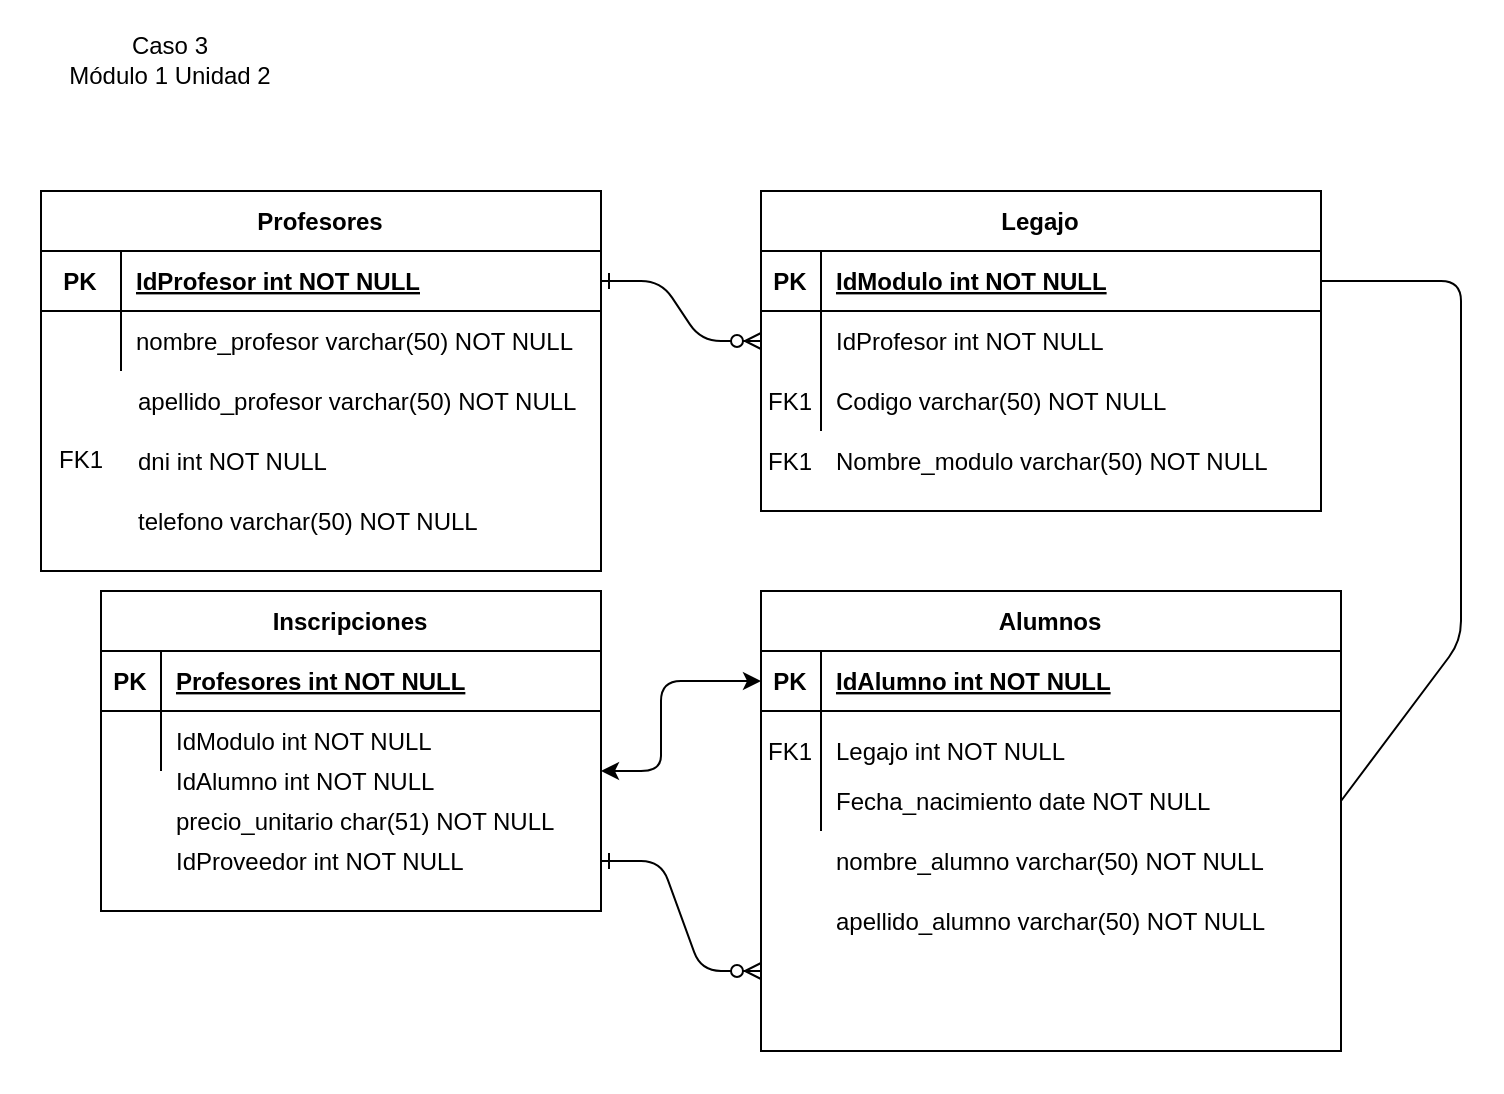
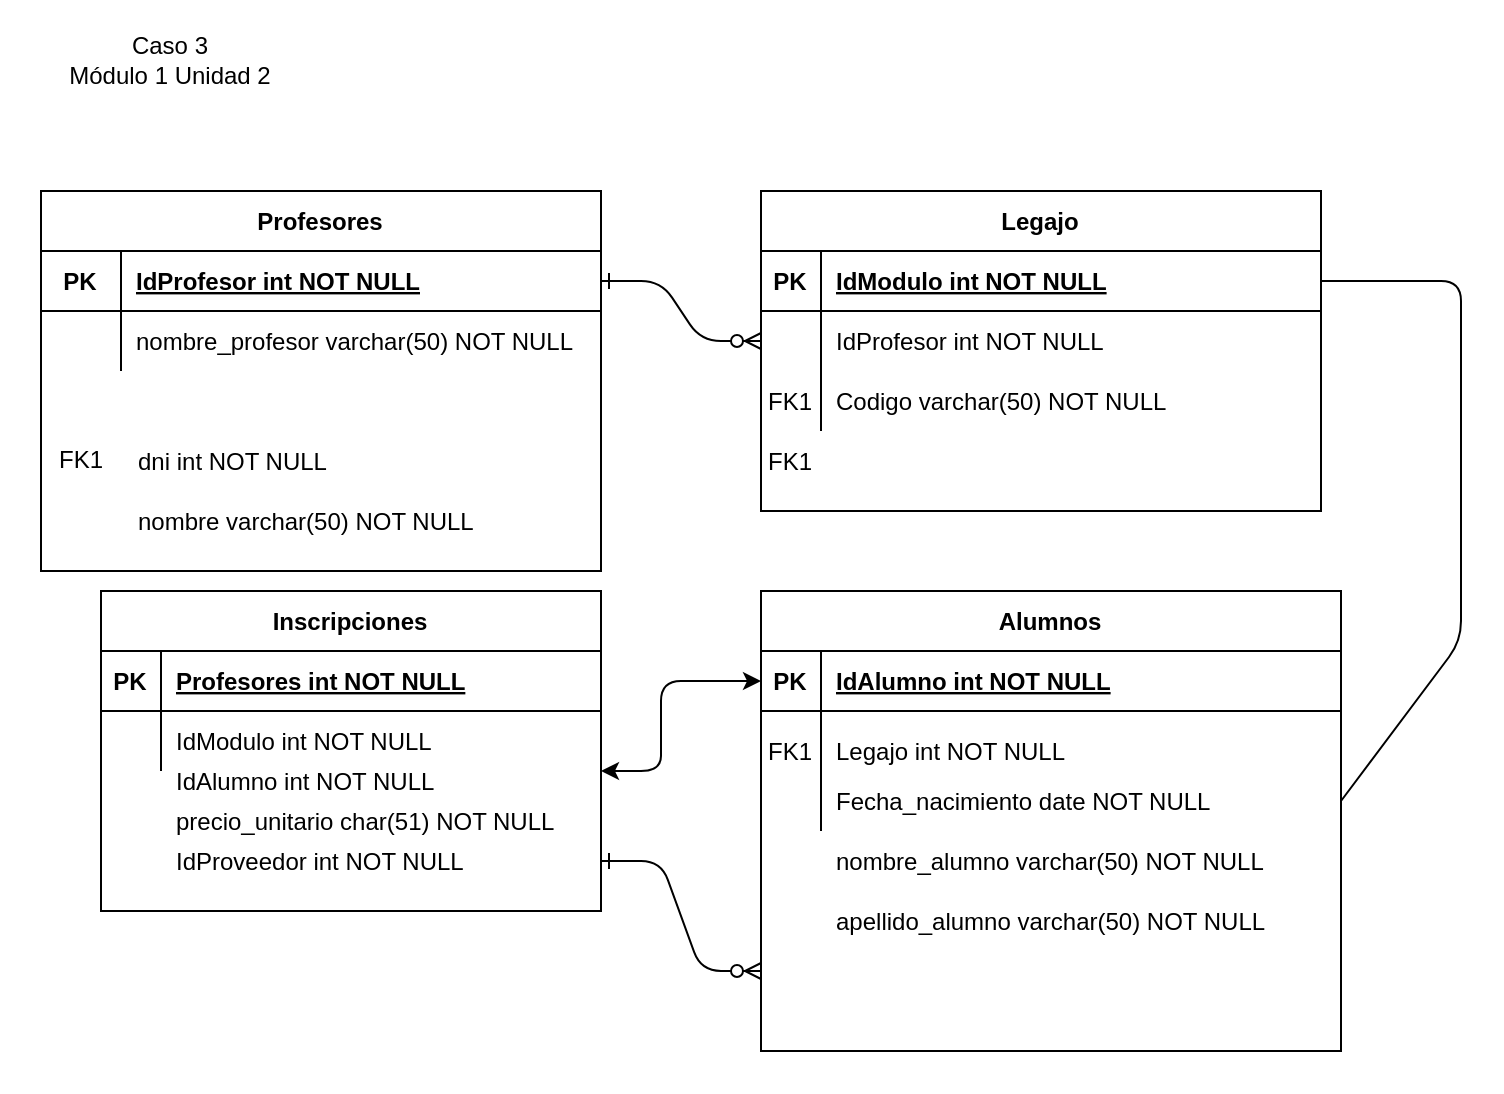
  <mxCell id="0" />
  <mxCell id="1" parent="0" />
  <mxCell id="2" value="" style="edgeStyle=entityRelationEdgeStyle;endArrow=ERzeroToMany;startArrow=ERone;endFill=1;startFill=0;" edge="1" parent="1" source="14" target="7"><mxGeometry width="100" height="100" relative="1" as="geometry"><mxPoint x="270" y="695" as="sourcePoint" /><mxPoint x="370" y="595" as="targetPoint" /></mxGeometry></mxCell>
  <mxCell id="3" value="Legajo" style="shape=table;startSize=30;container=1;collapsible=1;childLayout=tableLayout;fixedRows=1;rowLines=0;fontStyle=1;align=center;resizeLast=1;" vertex="1" parent="1"><mxGeometry x="380" y="95" width="280" height="160" as="geometry" /></mxCell>
  <mxCell id="4" value="" style="shape=partialRectangle;collapsible=0;dropTarget=0;pointerEvents=0;fillColor=none;points=[[0,0.5],[1,0.5]];portConstraint=eastwest;top=0;left=0;right=0;bottom=1;" vertex="1" parent="3"><mxGeometry y="30" width="280" height="30" as="geometry" /></mxCell>
  <mxCell id="5" value="PK" style="shape=partialRectangle;overflow=hidden;connectable=0;fillColor=none;top=0;left=0;bottom=0;right=0;fontStyle=1;" vertex="1" parent="4"><mxGeometry width="30" height="30" as="geometry" /></mxCell>
  <mxCell id="6" value="IdModulo int NOT NULL " style="shape=partialRectangle;overflow=hidden;connectable=0;fillColor=none;top=0;left=0;bottom=0;right=0;align=left;spacingLeft=6;fontStyle=5;" vertex="1" parent="4"><mxGeometry x="30" width="250" height="30" as="geometry" /></mxCell>
  <mxCell id="7" value="" style="shape=partialRectangle;collapsible=0;dropTarget=0;pointerEvents=0;fillColor=none;points=[[0,0.5],[1,0.5]];portConstraint=eastwest;top=0;left=0;right=0;bottom=0;" vertex="1" parent="3"><mxGeometry y="60" width="280" height="30" as="geometry" /></mxCell>
  <mxCell id="8" value="" style="shape=partialRectangle;overflow=hidden;connectable=0;fillColor=none;top=0;left=0;bottom=0;right=0;" vertex="1" parent="7"><mxGeometry width="30" height="30" as="geometry" /></mxCell>
  <mxCell id="9" value="IdProfesor int NOT NULL" style="shape=partialRectangle;overflow=hidden;connectable=0;fillColor=none;top=0;left=0;bottom=0;right=0;align=left;spacingLeft=6;" vertex="1" parent="7"><mxGeometry x="30" width="250" height="30" as="geometry" /></mxCell>
  <mxCell id="10" value="" style="shape=partialRectangle;collapsible=0;dropTarget=0;pointerEvents=0;fillColor=none;points=[[0,0.5],[1,0.5]];portConstraint=eastwest;top=0;left=0;right=0;bottom=0;" vertex="1" parent="3"><mxGeometry y="90" width="280" height="30" as="geometry" /></mxCell>
  <mxCell id="11" value="FK1" style="shape=partialRectangle;overflow=hidden;connectable=0;fillColor=none;top=0;left=0;bottom=0;right=0;" vertex="1" parent="10"><mxGeometry width="30" height="30" as="geometry" /></mxCell>
  <mxCell id="12" value="Codigo varchar(50) NOT NULL" style="shape=partialRectangle;overflow=hidden;connectable=0;fillColor=none;top=0;left=0;bottom=0;right=0;align=left;spacingLeft=6;" vertex="1" parent="10"><mxGeometry x="30" width="250" height="30" as="geometry" /></mxCell>
  <mxCell id="13" value="Profesores" style="shape=table;startSize=30;container=1;collapsible=1;childLayout=tableLayout;fixedRows=1;rowLines=0;fontStyle=1;align=center;resizeLast=1;" vertex="1" parent="1"><mxGeometry x="20" y="95" width="280" height="190" as="geometry" /></mxCell>
  <mxCell id="14" value="" style="shape=partialRectangle;collapsible=0;dropTarget=0;pointerEvents=0;fillColor=none;points=[[0,0.5],[1,0.5]];portConstraint=eastwest;top=0;left=0;right=0;bottom=1;" vertex="1" parent="13"><mxGeometry y="30" width="280" height="30" as="geometry" /></mxCell>
  <mxCell id="15" value="PK" style="shape=partialRectangle;overflow=hidden;connectable=0;fillColor=none;top=0;left=0;bottom=0;right=0;fontStyle=1;" vertex="1" parent="14"><mxGeometry width="40" height="30" as="geometry" /></mxCell>
  <mxCell id="16" value="IdProfesor int NOT NULL " style="shape=partialRectangle;overflow=hidden;connectable=0;fillColor=none;top=0;left=0;bottom=0;right=0;align=left;spacingLeft=6;fontStyle=5;" vertex="1" parent="14"><mxGeometry x="40" width="240" height="30" as="geometry" /></mxCell>
  <mxCell id="17" value="" style="shape=partialRectangle;collapsible=0;dropTarget=0;pointerEvents=0;fillColor=none;points=[[0,0.5],[1,0.5]];portConstraint=eastwest;top=0;left=0;right=0;bottom=0;" vertex="1" parent="13"><mxGeometry y="60" width="280" height="30" as="geometry" /></mxCell>
  <mxCell id="18" value="" style="shape=partialRectangle;overflow=hidden;connectable=0;fillColor=none;top=0;left=0;bottom=0;right=0;" vertex="1" parent="17"><mxGeometry width="40" height="30" as="geometry" /></mxCell>
  <mxCell id="19" value="nombre_profesor varchar(50) NOT NULL" style="shape=partialRectangle;overflow=hidden;connectable=0;fillColor=none;top=0;left=0;bottom=0;right=0;align=left;spacingLeft=6;" vertex="1" parent="17"><mxGeometry x="40" width="240" height="30" as="geometry" /></mxCell>
- <mxCell id="20" value="apellido_profesor varchar(50) NOT NULL" style="shape=partialRectangle;overflow=hidden;connectable=0;fillColor=none;top=0;left=0;bottom=0;right=0;align=left;spacingLeft=6;" vertex="1" parent="1"><mxGeometry x="61" y="185" width="229" height="30" as="geometry" /></mxCell>
  <mxCell id="21" value="dni int NOT NULL" style="shape=partialRectangle;overflow=hidden;connectable=0;fillColor=none;top=0;left=0;bottom=0;right=0;align=left;spacingLeft=6;" vertex="1" parent="1"><mxGeometry x="61" y="215" width="220" height="30" as="geometry" /></mxCell>
- <mxCell id="22" value="telefono varchar(50) NOT NULL" style="shape=partialRectangle;overflow=hidden;connectable=0;fillColor=none;top=0;left=0;bottom=0;right=0;align=left;spacingLeft=6;" vertex="1" parent="1"><mxGeometry x="61" y="245" width="220" height="30" as="geometry" /></mxCell>
+ <mxCell id="22" value="nombre varchar(50) NOT NULL" style="shape=partialRectangle;overflow=hidden;connectable=0;fillColor=none;top=0;left=0;bottom=0;right=0;align=left;spacingLeft=6;" vertex="1" parent="1"><mxGeometry x="61" y="245" width="220" height="30" as="geometry" /></mxCell>
  <mxCell id="23" value="Inscripciones" style="shape=table;startSize=30;container=1;collapsible=1;childLayout=tableLayout;fixedRows=1;rowLines=0;fontStyle=1;align=center;resizeLast=1;" vertex="1" parent="1"><mxGeometry x="50" y="295" width="250" height="160" as="geometry" /></mxCell>
  <mxCell id="24" value="" style="shape=partialRectangle;collapsible=0;dropTarget=0;pointerEvents=0;fillColor=none;points=[[0,0.5],[1,0.5]];portConstraint=eastwest;top=0;left=0;right=0;bottom=1;" vertex="1" parent="23"><mxGeometry y="30" width="250" height="30" as="geometry" /></mxCell>
  <mxCell id="25" value="PK" style="shape=partialRectangle;overflow=hidden;connectable=0;fillColor=none;top=0;left=0;bottom=0;right=0;fontStyle=1;" vertex="1" parent="24"><mxGeometry width="30" height="30" as="geometry" /></mxCell>
  <mxCell id="26" value="Profesores int NOT NULL " style="shape=partialRectangle;overflow=hidden;connectable=0;fillColor=none;top=0;left=0;bottom=0;right=0;align=left;spacingLeft=6;fontStyle=5;" vertex="1" parent="24"><mxGeometry x="30" width="220" height="30" as="geometry" /></mxCell>
  <mxCell id="27" value="" style="shape=partialRectangle;collapsible=0;dropTarget=0;pointerEvents=0;fillColor=none;points=[[0,0.5],[1,0.5]];portConstraint=eastwest;top=0;left=0;right=0;bottom=0;" vertex="1" parent="23"><mxGeometry y="60" width="250" height="30" as="geometry" /></mxCell>
  <mxCell id="28" value="" style="shape=partialRectangle;overflow=hidden;connectable=0;fillColor=none;top=0;left=0;bottom=0;right=0;" vertex="1" parent="27"><mxGeometry width="30" height="30" as="geometry" /></mxCell>
  <mxCell id="29" value="IdModulo int NOT NULL" style="shape=partialRectangle;overflow=hidden;connectable=0;fillColor=none;top=0;left=0;bottom=0;right=0;align=left;spacingLeft=6;" vertex="1" parent="27"><mxGeometry x="30" width="220" height="30" as="geometry" /></mxCell>
  <mxCell id="30" value="IdAlumno int NOT NULL" style="shape=partialRectangle;overflow=hidden;connectable=0;fillColor=none;top=0;left=0;bottom=0;right=0;align=left;spacingLeft=6;" vertex="1" parent="1"><mxGeometry x="80" y="375" width="220" height="30" as="geometry" /></mxCell>
  <mxCell id="31" value="precio_unitario char(51) NOT NULL" style="shape=partialRectangle;overflow=hidden;connectable=0;fillColor=none;top=0;left=0;bottom=0;right=0;align=left;spacingLeft=6;" vertex="1" parent="1"><mxGeometry x="80" y="395" width="220" height="30" as="geometry" /></mxCell>
  <mxCell id="32" value="IdProveedor int NOT NULL" style="shape=partialRectangle;overflow=hidden;connectable=0;fillColor=none;top=0;left=0;bottom=0;right=0;align=left;spacingLeft=6;" vertex="1" parent="1"><mxGeometry x="80" y="415" width="220" height="30" as="geometry" /></mxCell>
  <mxCell id="33" value="" style="edgeStyle=entityRelationEdgeStyle;endArrow=ERzeroToMany;startArrow=ERone;endFill=1;startFill=0;entryX=0;entryY=0.5;entryDx=0;entryDy=0;" edge="1" parent="1"><mxGeometry width="100" height="100" relative="1" as="geometry"><mxPoint x="300" y="430" as="sourcePoint" /><mxPoint x="380" y="485" as="targetPoint" /></mxGeometry></mxCell>
  <mxCell id="34" value="" style="endArrow=none;html=1;entryX=1;entryY=0.5;entryDx=0;entryDy=0;exitX=1;exitY=0.5;exitDx=0;exitDy=0;" edge="1" parent="1" source="49" target="4"><mxGeometry width="50" height="50" relative="1" as="geometry"><mxPoint x="680" y="195" as="sourcePoint" /><mxPoint x="730" y="145" as="targetPoint" /><Array as="points"><mxPoint x="730" y="320" /><mxPoint x="730" y="225" /><mxPoint x="730" y="140" /></Array></mxGeometry></mxCell>
  <mxCell id="35" value="FK1" style="text;html=1;align=center;verticalAlign=middle;resizable=0;points=[];autosize=1;" vertex="1" parent="1"><mxGeometry x="20" y="220" width="40" height="20" as="geometry" /></mxCell>
  <mxCell id="36" value="" style="endArrow=classic;startArrow=classic;html=1;entryX=0;entryY=0.5;entryDx=0;entryDy=0;" edge="1" parent="1" target="43"><mxGeometry width="50" height="50" relative="1" as="geometry"><mxPoint x="300" y="385" as="sourcePoint" /><mxPoint x="50" y="355" as="targetPoint" /><Array as="points"><mxPoint x="330" y="385" /><mxPoint x="330" y="370" /><mxPoint x="330" y="340" /></Array></mxGeometry></mxCell>
  <mxCell id="37" value="&lt;div&gt;Caso 3&lt;/div&gt;&lt;div&gt;Módulo 1 Unidad 2&lt;/div&gt;" style="text;html=1;strokeColor=none;fillColor=none;align=center;verticalAlign=middle;whiteSpace=wrap;rounded=0;" vertex="1" parent="1"><mxGeometry x="25" y="20" width="120" height="20" as="geometry" /></mxCell>
  <mxCell id="38" value="FK1" style="shape=partialRectangle;overflow=hidden;connectable=0;fillColor=none;top=0;left=0;bottom=0;right=0;" vertex="1" parent="1"><mxGeometry x="380" y="360" width="30" height="30" as="geometry" /></mxCell>
  <mxCell id="39" value="Legajo int NOT NULL" style="shape=partialRectangle;overflow=hidden;connectable=0;fillColor=none;top=0;left=0;bottom=0;right=0;align=left;spacingLeft=6;" vertex="1" parent="1"><mxGeometry x="410" y="360" width="260" height="30" as="geometry" /></mxCell>
  <mxCell id="40" value="" style="shape=partialRectangle;overflow=hidden;connectable=0;fillColor=none;top=0;left=0;bottom=0;right=0;" vertex="1" parent="1"><mxGeometry x="380" y="385" width="30" height="30" as="geometry" /></mxCell>
  <mxCell id="41" value="Fecha_nacimiento date NOT NULL" style="shape=partialRectangle;overflow=hidden;connectable=0;fillColor=none;top=0;left=0;bottom=0;right=0;align=left;spacingLeft=6;" vertex="1" parent="1"><mxGeometry x="410" y="385" width="260" height="30" as="geometry" /></mxCell>
  <mxCell id="42" value="Alumnos" style="shape=table;startSize=30;container=1;collapsible=1;childLayout=tableLayout;fixedRows=1;rowLines=0;fontStyle=1;align=center;resizeLast=1;" vertex="1" parent="1"><mxGeometry x="380" y="295" width="290" height="230" as="geometry" /></mxCell>
  <mxCell id="43" value="" style="shape=partialRectangle;collapsible=0;dropTarget=0;pointerEvents=0;fillColor=none;points=[[0,0.5],[1,0.5]];portConstraint=eastwest;top=0;left=0;right=0;bottom=1;" vertex="1" parent="42"><mxGeometry y="30" width="290" height="30" as="geometry" /></mxCell>
  <mxCell id="44" value="PK" style="shape=partialRectangle;overflow=hidden;connectable=0;fillColor=none;top=0;left=0;bottom=0;right=0;fontStyle=1;" vertex="1" parent="43"><mxGeometry width="30" height="30" as="geometry" /></mxCell>
  <mxCell id="45" value="IdAlumno int NOT NULL " style="shape=partialRectangle;overflow=hidden;connectable=0;fillColor=none;top=0;left=0;bottom=0;right=0;align=left;spacingLeft=6;fontStyle=5;" vertex="1" parent="43"><mxGeometry x="30" width="260" height="30" as="geometry" /></mxCell>
  <mxCell id="46" value="" style="shape=partialRectangle;collapsible=0;dropTarget=0;pointerEvents=0;fillColor=none;points=[[0,0.5],[1,0.5]];portConstraint=eastwest;top=0;left=0;right=0;bottom=0;" vertex="1" parent="42"><mxGeometry y="60" width="290" height="30" as="geometry" /></mxCell>
  <mxCell id="47" value="" style="shape=partialRectangle;overflow=hidden;connectable=0;fillColor=none;top=0;left=0;bottom=0;right=0;" vertex="1" parent="46"><mxGeometry width="30" height="30" as="geometry" /></mxCell>
  <mxCell id="48" value="&#10;&#10;" style="shape=partialRectangle;overflow=hidden;connectable=0;fillColor=none;top=0;left=0;bottom=0;right=0;align=left;spacingLeft=6;" vertex="1" parent="46"><mxGeometry x="30" width="260" height="30" as="geometry" /></mxCell>
  <mxCell id="49" value="" style="shape=partialRectangle;collapsible=0;dropTarget=0;pointerEvents=0;fillColor=none;points=[[0,0.5],[1,0.5]];portConstraint=eastwest;top=0;left=0;right=0;bottom=0;" vertex="1" parent="42"><mxGeometry y="90" width="290" height="30" as="geometry" /></mxCell>
  <mxCell id="50" value="" style="shape=partialRectangle;overflow=hidden;connectable=0;fillColor=none;top=0;left=0;bottom=0;right=0;fontStyle=1" vertex="1" parent="49"><mxGeometry width="30" height="30" as="geometry" /></mxCell>
  <mxCell id="51" value="" style="shape=partialRectangle;overflow=hidden;connectable=0;fillColor=none;top=0;left=0;bottom=0;right=0;align=left;spacingLeft=6;fontStyle=1" vertex="1" parent="49"><mxGeometry x="30" width="260" height="30" as="geometry" /></mxCell>
  <mxCell id="52" value="FK1" style="shape=partialRectangle;overflow=hidden;connectable=0;fillColor=none;top=0;left=0;bottom=0;right=0;" vertex="1" parent="1"><mxGeometry x="380" y="215" width="30" height="30" as="geometry" /></mxCell>
- <mxCell id="53" value="Nombre_modulo varchar(50) NOT NULL" style="shape=partialRectangle;overflow=hidden;connectable=0;fillColor=none;top=0;left=0;bottom=0;right=0;align=left;spacingLeft=6;" vertex="1" parent="1"><mxGeometry x="410" y="215" width="230" height="30" as="geometry" /></mxCell>
  <mxCell id="54" value="nombre_alumno varchar(50) NOT NULL" style="shape=partialRectangle;overflow=hidden;connectable=0;fillColor=none;top=0;left=0;bottom=0;right=0;align=left;spacingLeft=6;fontStyle=0" vertex="1" parent="1"><mxGeometry x="410" y="415" width="260" height="30" as="geometry" /></mxCell>
  <mxCell id="55" value="apellido_alumno varchar(50) NOT NULL" style="shape=partialRectangle;overflow=hidden;connectable=0;fillColor=none;top=0;left=0;bottom=0;right=0;align=left;spacingLeft=6;fontStyle=0" vertex="1" parent="1"><mxGeometry x="410" y="445" width="260" height="30" as="geometry" /></mxCell>
